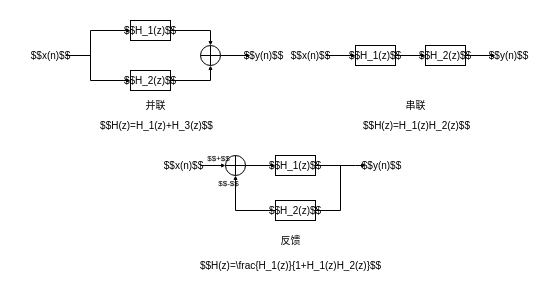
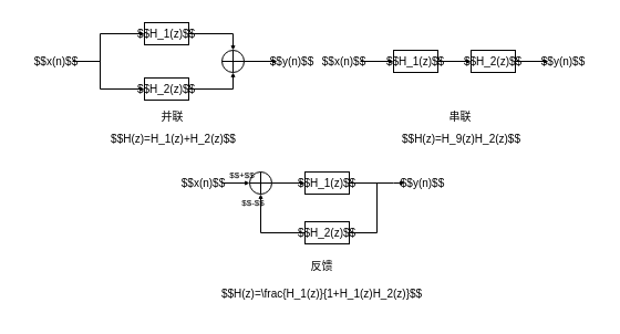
  <mxCell id="0" />
  <mxCell id="1" parent="0" />
  <mxCell id="2" value="$$x(n)$$" style="text;html=1;align=center;verticalAlign=middle;resizable=1;points=[];autosize=1;strokeColor=none;fillColor=none;fontSize=10;movable=1;rotatable=1;deletable=1;editable=1;connectable=1;" parent="1" vertex="1"><mxGeometry x="20" y="40" width="60" height="30" as="geometry" /></mxCell>
  <mxCell id="3" value="" style="endArrow=classic;html=1;rounded=0;fontSize=10;endSize=2;startSize=2;" parent="1" edge="1"><mxGeometry width="50" height="50" relative="1" as="geometry"><mxPoint x="90" y="30" as="sourcePoint" /><mxPoint x="130" y="30" as="targetPoint" /></mxGeometry></mxCell>
  <mxCell id="4" value="" style="endArrow=none;html=1;rounded=0;fontSize=10;startSize=2;endSize=2;" parent="1" edge="1"><mxGeometry width="50" height="50" relative="1" as="geometry"><mxPoint x="90" y="80" as="sourcePoint" /><mxPoint x="90" y="30" as="targetPoint" /></mxGeometry></mxCell>
  <mxCell id="5" value="" style="endArrow=classic;html=1;rounded=0;fontSize=10;startSize=2;endSize=2;" parent="1" edge="1"><mxGeometry width="50" height="50" relative="1" as="geometry"><mxPoint x="90" y="80" as="sourcePoint" /><mxPoint x="130" y="80" as="targetPoint" /></mxGeometry></mxCell>
  <mxCell id="6" value="$$H_1(z)$$" style="rounded=0;whiteSpace=wrap;html=1;fontSize=10;" parent="1" vertex="1"><mxGeometry x="130" y="20" width="40" height="20" as="geometry" /></mxCell>
  <mxCell id="7" value="$$H_2(z)$$" style="rounded=0;whiteSpace=wrap;html=1;fontSize=10;" parent="1" vertex="1"><mxGeometry x="130" y="70" width="40" height="20" as="geometry" /></mxCell>
  <mxCell id="8" value="" style="endArrow=none;html=1;rounded=0;fontSize=10;startSize=2;endSize=2;" parent="1" edge="1"><mxGeometry width="50" height="50" relative="1" as="geometry"><mxPoint x="170" y="30" as="sourcePoint" /><mxPoint x="210" y="30" as="targetPoint" /></mxGeometry></mxCell>
  <mxCell id="9" value="" style="endArrow=none;html=1;rounded=0;fontSize=10;startSize=2;endSize=2;" parent="1" edge="1"><mxGeometry width="50" height="50" relative="1" as="geometry"><mxPoint x="170" y="80" as="sourcePoint" /><mxPoint x="210" y="80" as="targetPoint" /></mxGeometry></mxCell>
  <mxCell id="10" value="" style="shape=orEllipse;perimeter=ellipsePerimeter;whiteSpace=wrap;html=1;backgroundOutline=1;fontSize=10;" parent="1" vertex="1"><mxGeometry x="200" y="45" width="20" height="20" as="geometry" /></mxCell>
  <mxCell id="11" value="" style="endArrow=classic;html=1;rounded=0;startSize=2;endSize=2;entryX=0.5;entryY=0;entryDx=0;entryDy=0;" parent="1" target="10" edge="1"><mxGeometry width="50" height="50" relative="1" as="geometry"><mxPoint x="210" y="30" as="sourcePoint" /><mxPoint x="275" y="15" as="targetPoint" /></mxGeometry></mxCell>
  <mxCell id="12" value="" style="endArrow=classic;html=1;rounded=0;startSize=2;endSize=2;entryX=0.5;entryY=1;entryDx=0;entryDy=0;" parent="1" target="10" edge="1"><mxGeometry width="50" height="50" relative="1" as="geometry"><mxPoint x="210" y="80" as="sourcePoint" /><mxPoint x="260" y="30" as="targetPoint" /></mxGeometry></mxCell>
  <mxCell id="13" value="" style="endArrow=classic;html=1;rounded=0;startSize=2;endSize=2;" parent="1" edge="1"><mxGeometry width="50" height="50" relative="1" as="geometry"><mxPoint x="220" y="55" as="sourcePoint" /><mxPoint x="250" y="55" as="targetPoint" /></mxGeometry></mxCell>
  <mxCell id="14" value="$$y(n)$$" style="text;html=1;align=center;verticalAlign=middle;resizable=1;points=[];autosize=1;strokeColor=none;fillColor=none;fontSize=10;movable=1;rotatable=1;deletable=1;editable=1;connectable=1;" parent="1" vertex="1"><mxGeometry x="233" y="40" width="60" height="30" as="geometry" /></mxCell>
  <mxCell id="15" value="" style="endArrow=none;html=1;rounded=0;fontSize=10;startSize=2;endSize=2;" parent="1" edge="1"><mxGeometry width="50" height="50" relative="1" as="geometry"><mxPoint x="65" y="55" as="sourcePoint" /><mxPoint x="90" y="55" as="targetPoint" /></mxGeometry></mxCell>
  <mxCell id="16" value="并联" style="text;html=1;align=center;verticalAlign=middle;resizable=1;points=[];autosize=1;strokeColor=none;fillColor=none;fontSize=10;movable=1;rotatable=1;deletable=1;editable=1;connectable=1;" parent="1" vertex="1"><mxGeometry x="135" y="95" width="40" height="20" as="geometry" /></mxCell>
- <mxCell id="17" value="$$H(z)=H_1(z)+H_3(z)$$" style="text;html=1;align=center;verticalAlign=middle;resizable=1;points=[];autosize=1;strokeColor=none;fillColor=none;fontSize=10;movable=1;rotatable=1;deletable=1;editable=1;connectable=1;" parent="1" vertex="1"><mxGeometry x="88" y="110" width="135" height="30" as="geometry" /></mxCell>
+ <mxCell id="17" value="$$H(z)=H_1(z)+H_2(z)$$" style="text;html=1;align=center;verticalAlign=middle;resizable=1;points=[];autosize=1;strokeColor=none;fillColor=none;fontSize=10;movable=1;rotatable=1;deletable=1;editable=1;connectable=1;" parent="1" vertex="1"><mxGeometry x="88" y="110" width="135" height="30" as="geometry" /></mxCell>
  <mxCell id="18" value="$$x(n)$$" style="text;html=1;align=center;verticalAlign=middle;resizable=1;points=[];autosize=1;strokeColor=none;fillColor=none;fontSize=10;movable=1;rotatable=1;deletable=1;editable=1;connectable=1;" parent="1" vertex="1"><mxGeometry x="280" y="40" width="60" height="30" as="geometry" /></mxCell>
  <mxCell id="19" value="" style="endArrow=classic;html=1;rounded=0;fontSize=10;endSize=2;startSize=2;" parent="1" edge="1"><mxGeometry width="50" height="50" relative="1" as="geometry"><mxPoint x="325" y="55" as="sourcePoint" /><mxPoint x="355" y="55" as="targetPoint" /></mxGeometry></mxCell>
  <mxCell id="20" value="" style="endArrow=classic;html=1;rounded=0;fontSize=10;startSize=2;endSize=2;" parent="1" edge="1"><mxGeometry width="50" height="50" relative="1" as="geometry"><mxPoint x="395" y="55" as="sourcePoint" /><mxPoint x="425" y="55" as="targetPoint" /></mxGeometry></mxCell>
  <mxCell id="21" value="$$H_1(z)$$" style="rounded=0;whiteSpace=wrap;html=1;fontSize=10;" parent="1" vertex="1"><mxGeometry x="355" y="45" width="40" height="20" as="geometry" /></mxCell>
  <mxCell id="22" value="$$H_2(z)$$" style="rounded=0;whiteSpace=wrap;html=1;fontSize=10;" parent="1" vertex="1"><mxGeometry x="425" y="45" width="40" height="20" as="geometry" /></mxCell>
  <mxCell id="23" value="" style="endArrow=classic;html=1;rounded=0;startSize=2;endSize=2;" parent="1" edge="1"><mxGeometry width="50" height="50" relative="1" as="geometry"><mxPoint x="465" y="55" as="sourcePoint" /><mxPoint x="495" y="55" as="targetPoint" /></mxGeometry></mxCell>
  <mxCell id="24" value="$$y(n)$$" style="text;html=1;align=center;verticalAlign=middle;resizable=1;points=[];autosize=1;strokeColor=none;fillColor=none;fontSize=10;movable=1;rotatable=1;deletable=1;editable=1;connectable=1;" parent="1" vertex="1"><mxGeometry x="478" y="40" width="60" height="30" as="geometry" /></mxCell>
  <mxCell id="25" value="串联" style="text;html=1;align=center;verticalAlign=middle;resizable=1;points=[];autosize=1;strokeColor=none;fillColor=none;fontSize=10;movable=1;rotatable=1;deletable=1;editable=1;connectable=1;" parent="1" vertex="1"><mxGeometry x="395" y="90" width="40" height="30" as="geometry" /></mxCell>
- <mxCell id="26" value="$$H(z)=H_1(z)H_2(z)$$" style="text;html=1;align=center;verticalAlign=middle;resizable=1;points=[];autosize=1;strokeColor=none;fillColor=none;fontSize=10;movable=1;rotatable=1;deletable=1;editable=1;connectable=1;" parent="1" vertex="1"><mxGeometry x="351" y="110" width="130" height="30" as="geometry" /></mxCell>
+ <mxCell id="26" value="$$H(z)=H_9(z)H_2(z)$$" style="text;html=1;align=center;verticalAlign=middle;resizable=1;points=[];autosize=1;strokeColor=none;fillColor=none;fontSize=10;movable=1;rotatable=1;deletable=1;editable=1;connectable=1;" parent="1" vertex="1"><mxGeometry x="351" y="110" width="130" height="30" as="geometry" /></mxCell>
  <mxCell id="27" value="$$x(n)$$" style="text;html=1;align=center;verticalAlign=middle;resizable=1;points=[];autosize=1;strokeColor=none;fillColor=none;fontSize=10;movable=1;rotatable=1;deletable=1;editable=1;connectable=1;" vertex="1" parent="1"><mxGeometry x="165" y="155" width="35" height="20" as="geometry" /></mxCell>
  <mxCell id="28" value="" style="endArrow=classic;html=1;rounded=0;fontSize=10;endSize=2;startSize=2;exitX=1;exitY=0.5;exitDx=0;exitDy=0;entryX=0;entryY=0.5;entryDx=0;entryDy=0;" edge="1" parent="1" source="34" target="30"><mxGeometry width="50" height="50" relative="1" as="geometry"><mxPoint x="235" y="130" as="sourcePoint" /><mxPoint x="265" y="140" as="targetPoint" /></mxGeometry></mxCell>
  <mxCell id="29" value="" style="endArrow=classic;html=1;rounded=0;fontSize=10;startSize=2;endSize=2;entryX=0.5;entryY=1;entryDx=0;entryDy=0;exitX=0;exitY=0.5;exitDx=0;exitDy=0;" edge="1" parent="1" source="31" target="34"><mxGeometry width="50" height="50" relative="1" as="geometry"><mxPoint x="235" y="210" as="sourcePoint" /><mxPoint x="265" y="190" as="targetPoint" /><Array as="points"><mxPoint x="235" y="210" /></Array></mxGeometry></mxCell>
  <mxCell id="30" value="$$H_1(z)$$" style="rounded=0;whiteSpace=wrap;html=1;fontSize=10;" vertex="1" parent="1"><mxGeometry x="275" y="155" width="40" height="20" as="geometry" /></mxCell>
  <mxCell id="31" value="$$H_2(z)$$" style="rounded=0;whiteSpace=wrap;html=1;fontSize=10;" vertex="1" parent="1"><mxGeometry x="275" y="200" width="40" height="20" as="geometry" /></mxCell>
  <mxCell id="32" value="" style="endArrow=none;html=1;rounded=0;fontSize=10;startSize=2;endSize=2;exitX=1;exitY=0.5;exitDx=0;exitDy=0;" edge="1" parent="1" source="30"><mxGeometry width="50" height="50" relative="1" as="geometry"><mxPoint x="305" y="140" as="sourcePoint" /><mxPoint x="355" y="165" as="targetPoint" /></mxGeometry></mxCell>
  <mxCell id="33" value="" style="endArrow=none;html=1;rounded=0;fontSize=10;startSize=2;endSize=2;entryX=1;entryY=0.5;entryDx=0;entryDy=0;" edge="1" parent="1" target="31"><mxGeometry width="50" height="50" relative="1" as="geometry"><mxPoint x="340" y="165" as="sourcePoint" /><mxPoint x="345" y="190" as="targetPoint" /><Array as="points"><mxPoint x="340" y="210" /></Array></mxGeometry></mxCell>
  <mxCell id="34" value="" style="shape=orEllipse;perimeter=ellipsePerimeter;whiteSpace=wrap;html=1;backgroundOutline=1;fontSize=10;" vertex="1" parent="1"><mxGeometry x="225" y="155" width="20" height="20" as="geometry" /></mxCell>
  <mxCell id="35" value="" style="endArrow=classic;html=1;rounded=0;startSize=2;endSize=2;" edge="1" parent="1"><mxGeometry width="50" height="50" relative="1" as="geometry"><mxPoint x="355" y="165" as="sourcePoint" /><mxPoint x="365" y="165" as="targetPoint" /></mxGeometry></mxCell>
  <mxCell id="36" value="$$y(n)$$" style="text;html=1;align=center;verticalAlign=middle;resizable=1;points=[];autosize=1;strokeColor=none;fillColor=none;fontSize=10;movable=1;rotatable=1;deletable=1;editable=1;connectable=1;" vertex="1" parent="1"><mxGeometry x="351" y="150" width="60" height="30" as="geometry" /></mxCell>
  <mxCell id="37" value="" style="endArrow=classic;html=1;rounded=0;fontSize=10;startSize=2;endSize=2;endFill=1;" edge="1" parent="1"><mxGeometry width="50" height="50" relative="1" as="geometry"><mxPoint x="200" y="165" as="sourcePoint" /><mxPoint x="225" y="165" as="targetPoint" /></mxGeometry></mxCell>
  <mxCell id="38" value="$$+$$" style="text;html=1;align=center;verticalAlign=middle;resizable=1;points=[];autosize=1;strokeColor=none;fillColor=none;fontSize=8;movable=1;rotatable=1;deletable=1;editable=1;connectable=1;" vertex="1" parent="1"><mxGeometry x="210" y="150" width="15" height="15" as="geometry" /></mxCell>
  <mxCell id="39" value="$$-$$" style="text;html=1;align=center;verticalAlign=middle;resizable=1;points=[];autosize=1;strokeColor=none;fillColor=none;fontSize=8;movable=1;rotatable=1;deletable=1;editable=1;connectable=1;" vertex="1" parent="1"><mxGeometry x="220" y="175" width="15" height="15" as="geometry" /></mxCell>
  <mxCell id="40" value="反馈" style="text;html=1;align=center;verticalAlign=middle;resizable=1;points=[];autosize=1;strokeColor=none;fillColor=none;fontSize=10;movable=1;rotatable=1;deletable=1;editable=1;connectable=1;" vertex="1" parent="1"><mxGeometry x="270" y="225" width="40" height="30" as="geometry" /></mxCell>
  <mxCell id="41" value="$$H(z)=\frac{H_1(z)}{1+H_1(z)H_2(z)}$$" style="text;html=1;align=center;verticalAlign=middle;resizable=0;points=[];autosize=1;strokeColor=none;fillColor=none;fontSize=10;" vertex="1" parent="1"><mxGeometry x="190" y="250" width="200" height="30" as="geometry" /></mxCell>
